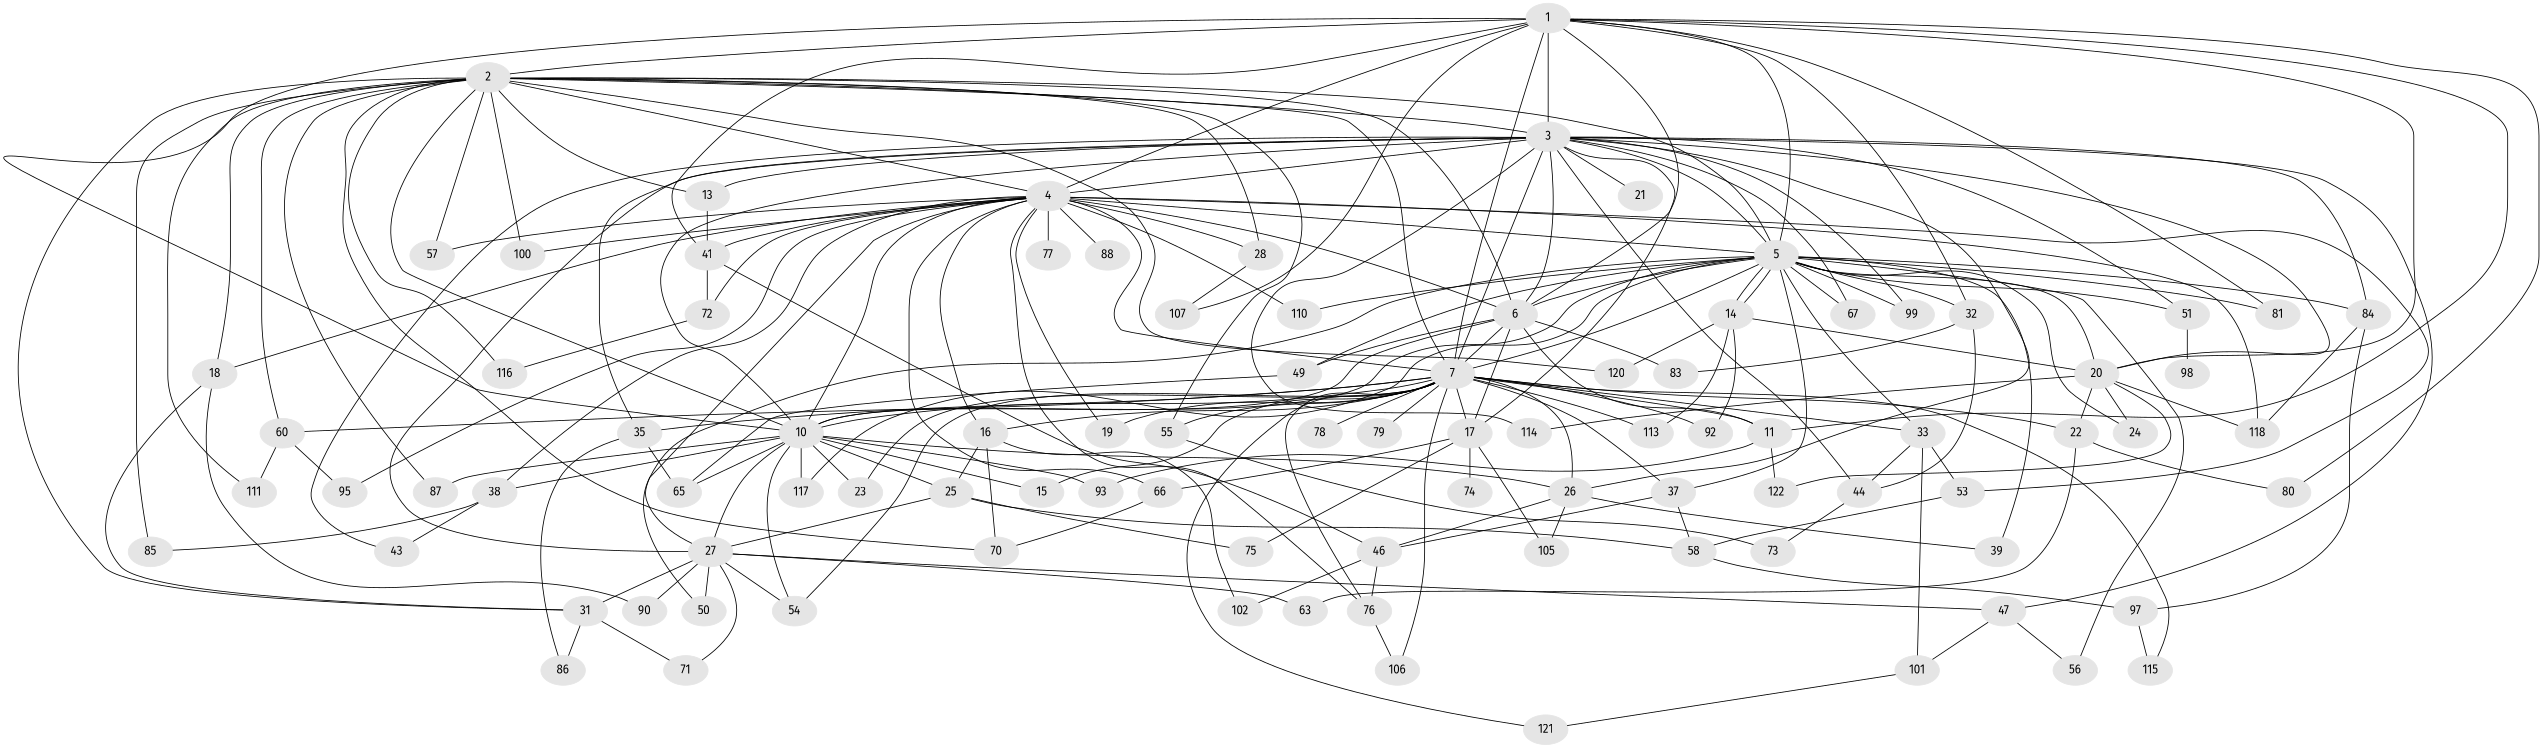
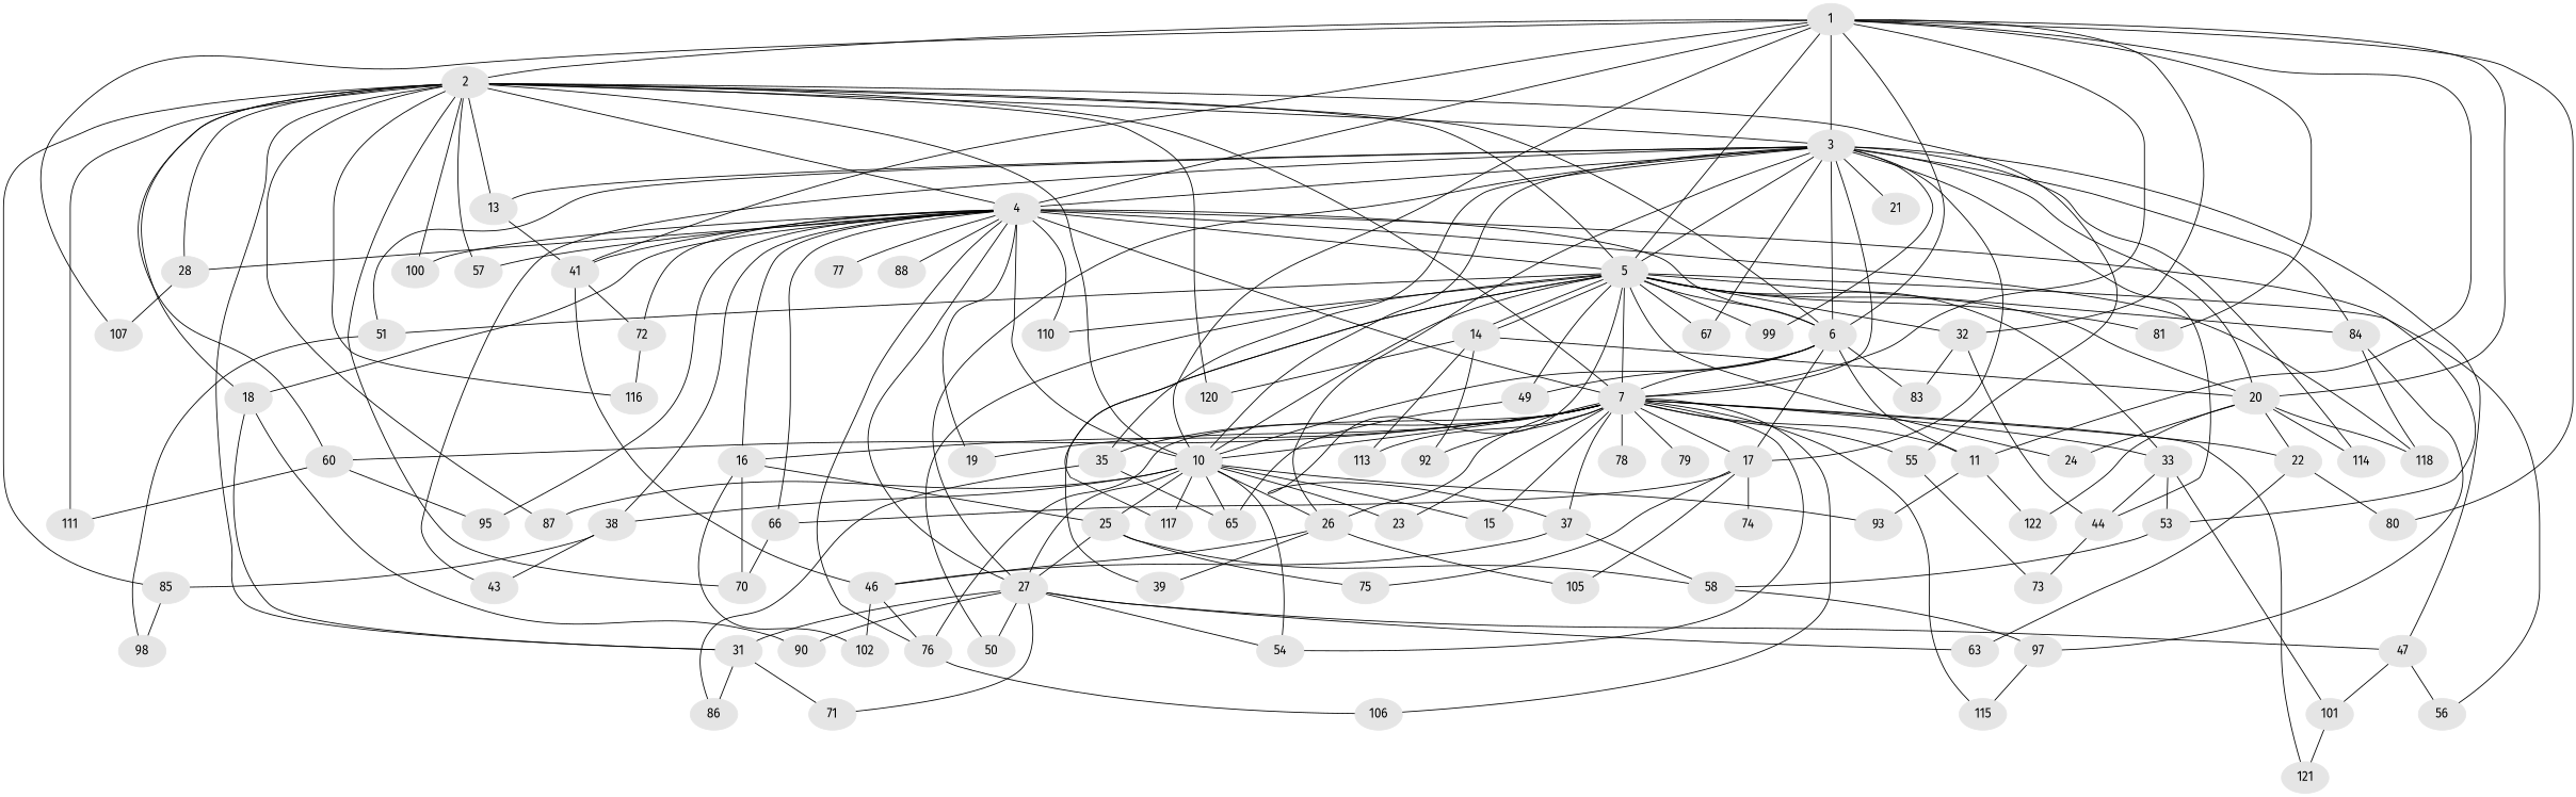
  graph {
    fontname="Fira Sans"
    node [color=gray90 fontname="Fira Sans" style=filled]
    edge [fontname="Fira Sans"]
    1 [super="+104"]
    2 [super="+69"]
    3 [super="+12"]
    4 [super="+9"]
    5 [super="+36"]
    6 [super="+42"]
    7 [super="+8"]
    10 [super="+45"]
    11 [super="+82"]
    20 [super="+91"]
    32 [super="+59"]
    41 [super="+68"]
    80
    81
    107
    13
    18
    28
    31 [super="+40"]
    55
    57
    60 [super="+108"]
    70
    85 [super="+109"]
    87
    100
    111
    116
    120
    17 [super="+30"]
    21
    26 [super="+29"]
    27 [super="+52"]
    35
    43
    44 [super="+48"]
    47
    51
    67
    84 [super="+94"]
    99
    114
    16 [super="+96"]
    19 [super="+61"]
    38
    53
    66
    72
    76 [super="+89"]
    77
    88
    95
    110
    118
    14 [super="+34"]
    24
    33
    37
    39
    49
    50
    56
    117
    83
    15
    22
    23
    54 [super="+62"]
    78
    79
    92
    106
    113
    115
    121
    25 [super="+112"]
    65 [super="+103"]
    93
    122
    46 [super="+119"]
    90
    71
    86
    73
    98
    74
    75
    105
    63
    101
    97
    102
    58 [super="+64"]
    1 -- 2
    1 -- 3 [weight=2]
    1 -- 4 [weight=2]
    1 -- 5
    1 -- 6
    1 -- 7 [weight=2]
    1 -- 10
    1 -- 11
    1 -- 20
    1 -- 32
    1 -- 41
    1 -- 80
    1 -- 81
    1 -- 107
    2 -- 3
    2 -- 4 [weight=2]
    2 -- 5
    2 -- 6
    2 -- 7 [weight=2]
    2 -- 10
    2 -- 13
    2 -- 18
    2 -- 28
    2 -- 31
    2 -- 55
    2 -- 57
    2 -- 60
    2 -- 70
    2 -- 85 [weight=2]
    2 -- 87
    2 -- 100
    2 -- 111
    2 -- 116
    2 -- 120
    3 -- 4 [weight=2]
    3 -- 5
    3 -- 6
    3 -- 7 [weight=3]
    3 -- 10
    3 -- 20
    3 -- 13
    3 -- 17
    3 -- 21 [weight=2]
    3 -- 26
    3 -- 27
    3 -- 35
    3 -- 43
    3 -- 44
    3 -- 47
    3 -- 51
    3 -- 67
    3 -- 84
    3 -- 99
    3 -- 114
    4 -- 5 [weight=3]
    4 -- 6 [weight=2]
    4 -- 7 [weight=4]
    4 -- 10 [weight=2]
    4 -- 41
    4 -- 18
    4 -- 28
    4 -- 57
    4 -- 100
    4 -- 27
    4 -- 16
    4 -- 19 [weight=2]
    4 -- 38
    4 -- 53
    4 -- 66
    4 -- 72
    4 -- 76
    4 -- 77 [weight=2]
    4 -- 88
    4 -- 95
    4 -- 110
    4 -- 118
    5 -- 6
    5 -- 7 [weight=2]
    5 -- 10
    5 -- 20
    5 -- 32
    5 -- 81
    5 -- 51
    5 -- 67
    5 -- 84 [weight=2]
    5 -- 99
    5 -- 110
    5 -- 14
    5 -- 14
    5 -- 24
    5 -- 33
    5 -- 37
    5 -- 39
    5 -- 49
    5 -- 50
    5 -- 56
    5 -- 117
    6 -- 7 [weight=2]
    6 -- 10
    6 -- 11
    6 -- 17
    6 -- 49
    6 -- 83
    7 -- 10 [weight=2]
    7 -- 11
    7 -- 55
    7 -- 60 [weight=2]
    7 -- 17 [weight=2]
    7 -- 26
    7 -- 35
    7 -- 16
    7 -- 19
    7 -- 76
    7 -- 33
    7 -- 37
    7 -- 15
    7 -- 22
    7 -- 23
    7 -- 54
    7 -- 78 [weight=2]
    7 -- 79
    7 -- 92
    7 -- 106
    7 -- 113
    7 -- 115
    7 -- 121
    10 -- 87
    10 -- 26
    10 -- 27
    10 -- 38
    10 -- 117
    10 -- 15
    10 -- 23
    10 -- 54
    10 -- 25
    10 -- 65
    10 -- 93
    11 -- 93
    11 -- 122
    20 -- 114
    20 -- 118
    20 -- 24
    20 -- 22
    20 -- 122
    32 -- 44
    32 -- 83
    41 -- 72
    41 -- 46
    13 -- 41
    18 -- 31
    18 -- 90
    28 -- 107
    31 -- 71
    31 -- 86
    55 -- 73
    60 -- 111
    60 -- 95
+   85 -- 98
    17 -- 66
    17 -- 74
    17 -- 75
    17 -- 105
    26 -- 39
    26 -- 46
    26 -- 105
    27 -- 31
    27 -- 47
    27 -- 50
    27 -- 54
    27 -- 90
    27 -- 71
    27 -- 63
    35 -- 65
    35 -- 86
    44 -- 73
    47 -- 56
    47 -- 101
    51 -- 98
    84 -- 118
    84 -- 97
    16 -- 70
    16 -- 25
    16 -- 102
    38 -- 85
    38 -- 43
    53 -- 58
    66 -- 70
    72 -- 116
    76 -- 106
    14 -- 20
    14 -- 120
    14 -- 92
    14 -- 113
    33 -- 44
    33 -- 53
    33 -- 101
    37 -- 46
    37 -- 58
    49 -- 65
    22 -- 80
    22 -- 63
    25 -- 27
    25 -- 75
    25 -- 58
    46 -- 76
    46 -- 102
    101 -- 121
    97 -- 115
    58 -- 97
  }
